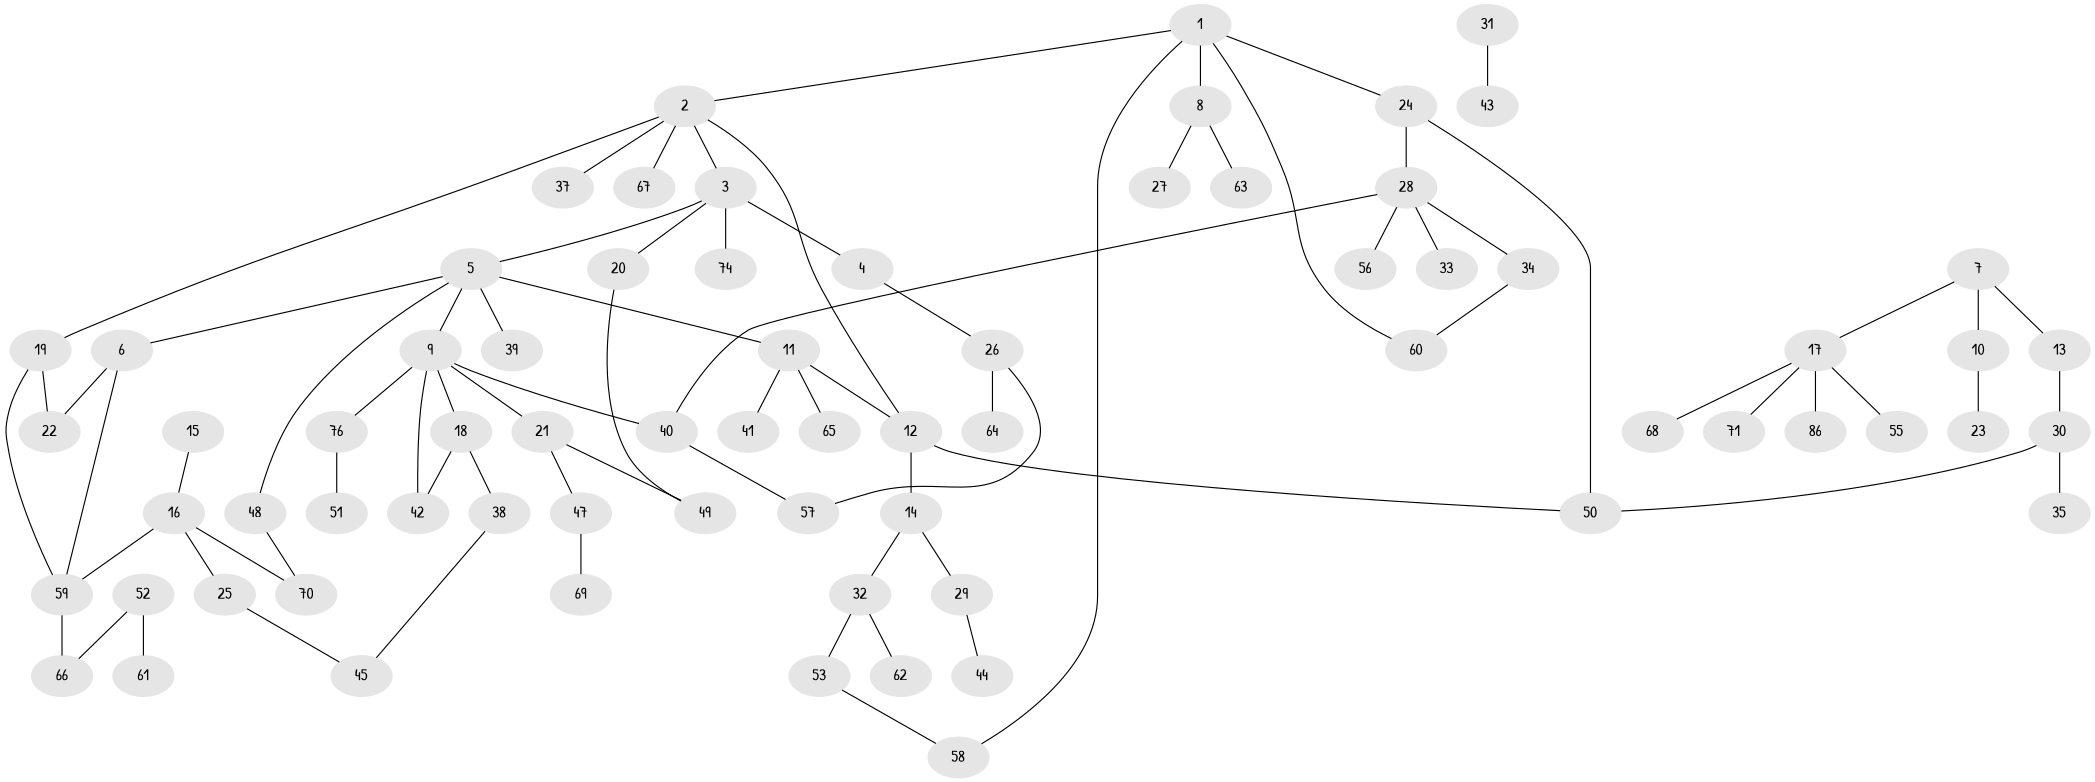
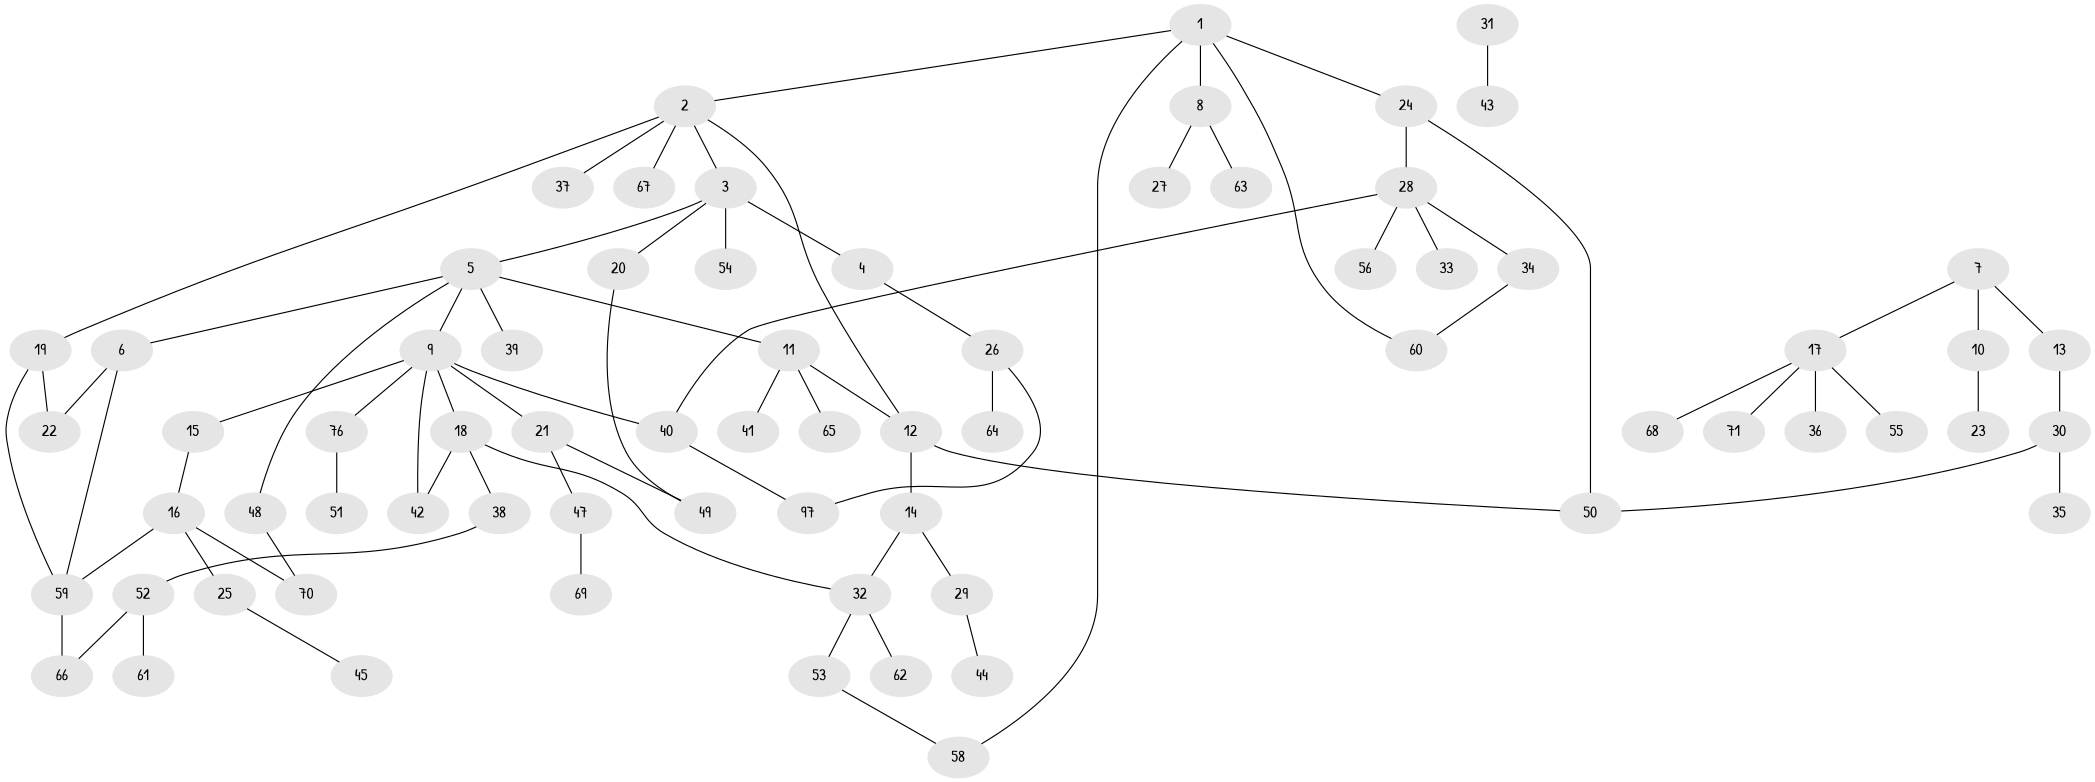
  graph {
    fontname="Patrick Hand"
    node [color=gray90 fontname="Patrick Hand" style=filled]
    edge [fontname="Patrick Hand"]
    1
    2
    8
    24
    58
    60
    3
    12
    19
    37
    67
    7
    10
    13
    17
    27
    63
    50
    28
    31
    43
    4
    5
    20
-   54 [label=74]
+   54
    14
    22
    59
    26
    6
    9
    11
    39
    48
    49
-   57
+   57 [label=97]
    64
    15
    18
    21
    40
    42
    n43 [label=76]
    41
    65
    70
    66
    23
    30
-   36 [label=86]
+   36
    55
    68
    71
    16
    32
    38
    47
    51
    29
    35
    44
    53
    62
    25
    45
    52
    69
    33
    34
    56
    61
    1 -- 2
    1 -- 8
    1 -- 24
    1 -- 58
    1 -- 60
    2 -- 3
    2 -- 12
    2 -- 19
    2 -- 37
    2 -- 67
    8 -- 27
    8 -- 63
    24 -- 50
    24 -- 28
    3 -- 4
    3 -- 5
    3 -- 20
    3 -- 54
    12 -- 50
    12 -- 14
    19 -- 22
    19 -- 59
    7 -- 10
    7 -- 13
    7 -- 17
    10 -- 23
    13 -- 30
    17 -- 36
    17 -- 55
    17 -- 68
    17 -- 71
    28 -- 40
    28 -- 33
    28 -- 34
    28 -- 56
    31 -- 43
    4 -- 26
    5 -- 6
    5 -- 9
    5 -- 11
    5 -- 39
    5 -- 48
    20 -- 49
    14 -- 32
    14 -- 29
    59 -- 66
    26 -- 57
    26 -- 64
    6 -- 22
    6 -- 59
+   9 -- 15
    9 -- 18
    9 -- 21
    9 -- 40
    9 -- 42
    9 -- n43
    11 -- 12
    11 -- 41
    11 -- 65
    48 -- 70
    15 -- 16
    18 -- 42
+   18 -- 32
    18 -- 38
    21 -- 49
    21 -- 47
    40 -- 57
    n43 -- 51
    30 -- 50
    30 -- 35
    16 -- 59
    16 -- 70
    16 -- 25
    32 -- 53
    32 -- 62
-   38 -- 45
+   38 -- 52
    47 -- 69
    29 -- 44
    53 -- 58
    25 -- 45
    52 -- 66
    52 -- 61
    34 -- 60
  }
